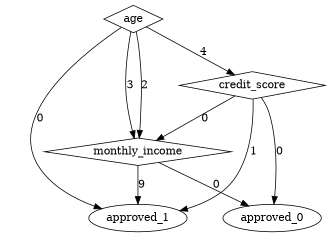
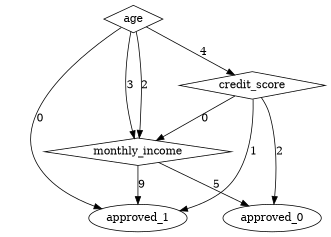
  digraph {
    node [shape=diamond]
    n1 [label=approved_1 shape=""]
    n2 [label=approved_0 shape=""]
    n3 [label=monthly_income]
    n4 [label=credit_score]
    n5 [label=age]
    n3 -> n1 [label=9]
-   n3 -> n2 [label=0]
+   n3 -> n2 [label=5]
    n4 -> n1 [label=1]
-   n4 -> n2 [label=0]
+   n4 -> n2 [label=2]
    n4 -> n3 [label=0]
    n5 -> n1 [label=0]
    n5 -> n3 [label=3]
    n5 -> n3 [label=2]
    n5 -> n4 [label=4]
  }
